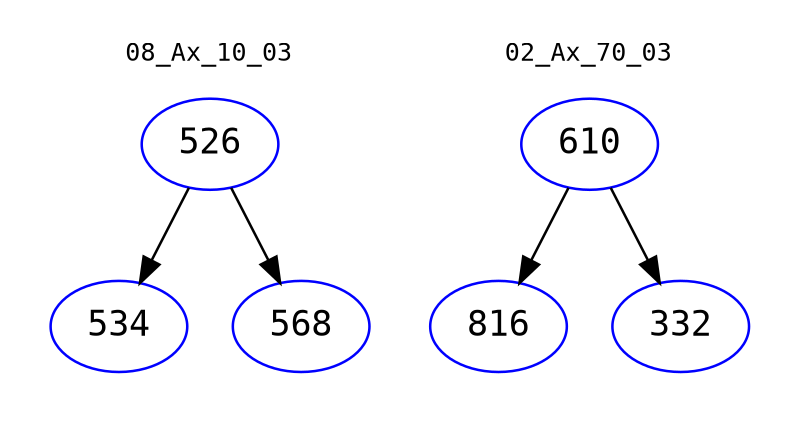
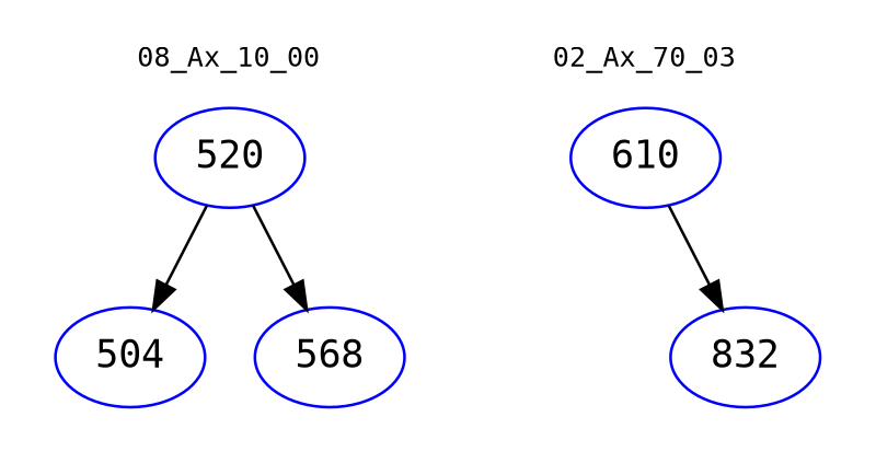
  digraph {
    fontname="DejaVu Sans Mono"
    node [color=blue fontname="DejaVu Sans Mono"]
    edge [color=black fontname="DejaVu Sans Mono"]
-   n1 [label=526]
-   n2 [label=534]
+   n1 [label=520]
+   n2 [label=504]
    n3 [label=568]
    n4 [label=610]
-   n5 [label=816]
-   n6 [label=332]
+   n6 [label=832]
    subgraph cluster_1 {
      color=white
      fontsize=10
-     label="08_Ax_10_03"
+     label="08_Ax_10_00"
      n1
      n2
      n3
    }
    subgraph cluster_2 {
      color=white
      fontsize=10
      label="02_Ax_70_03"
      n4
-     n5
      n6
    }
    n1 -> n2
    n1 -> n3
-   n4 -> n5
    n4 -> n6
  }
